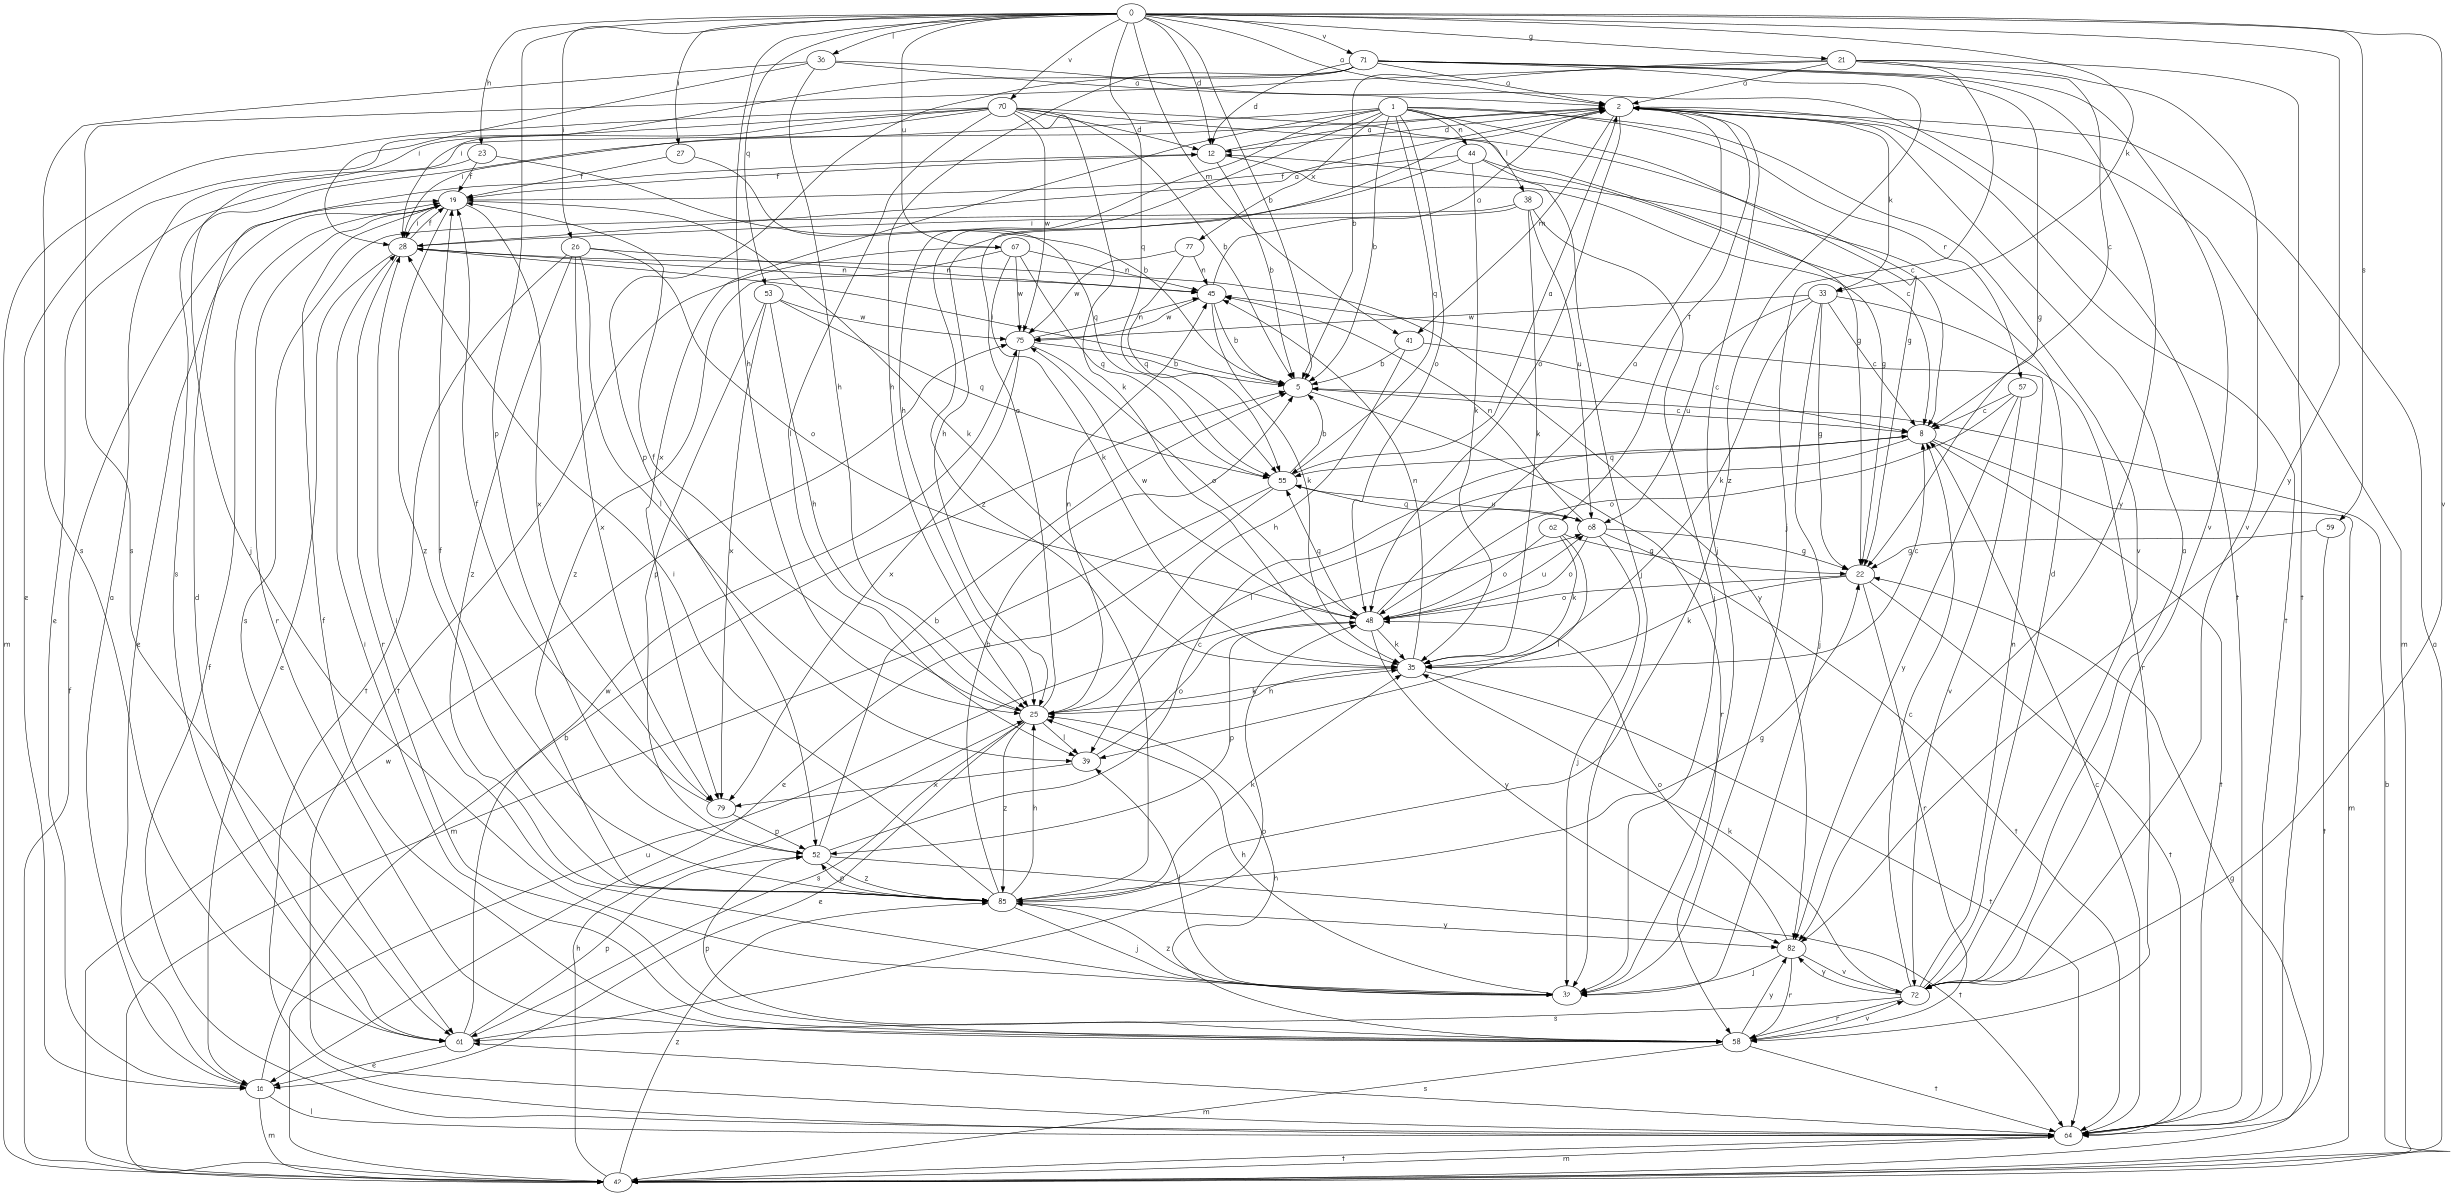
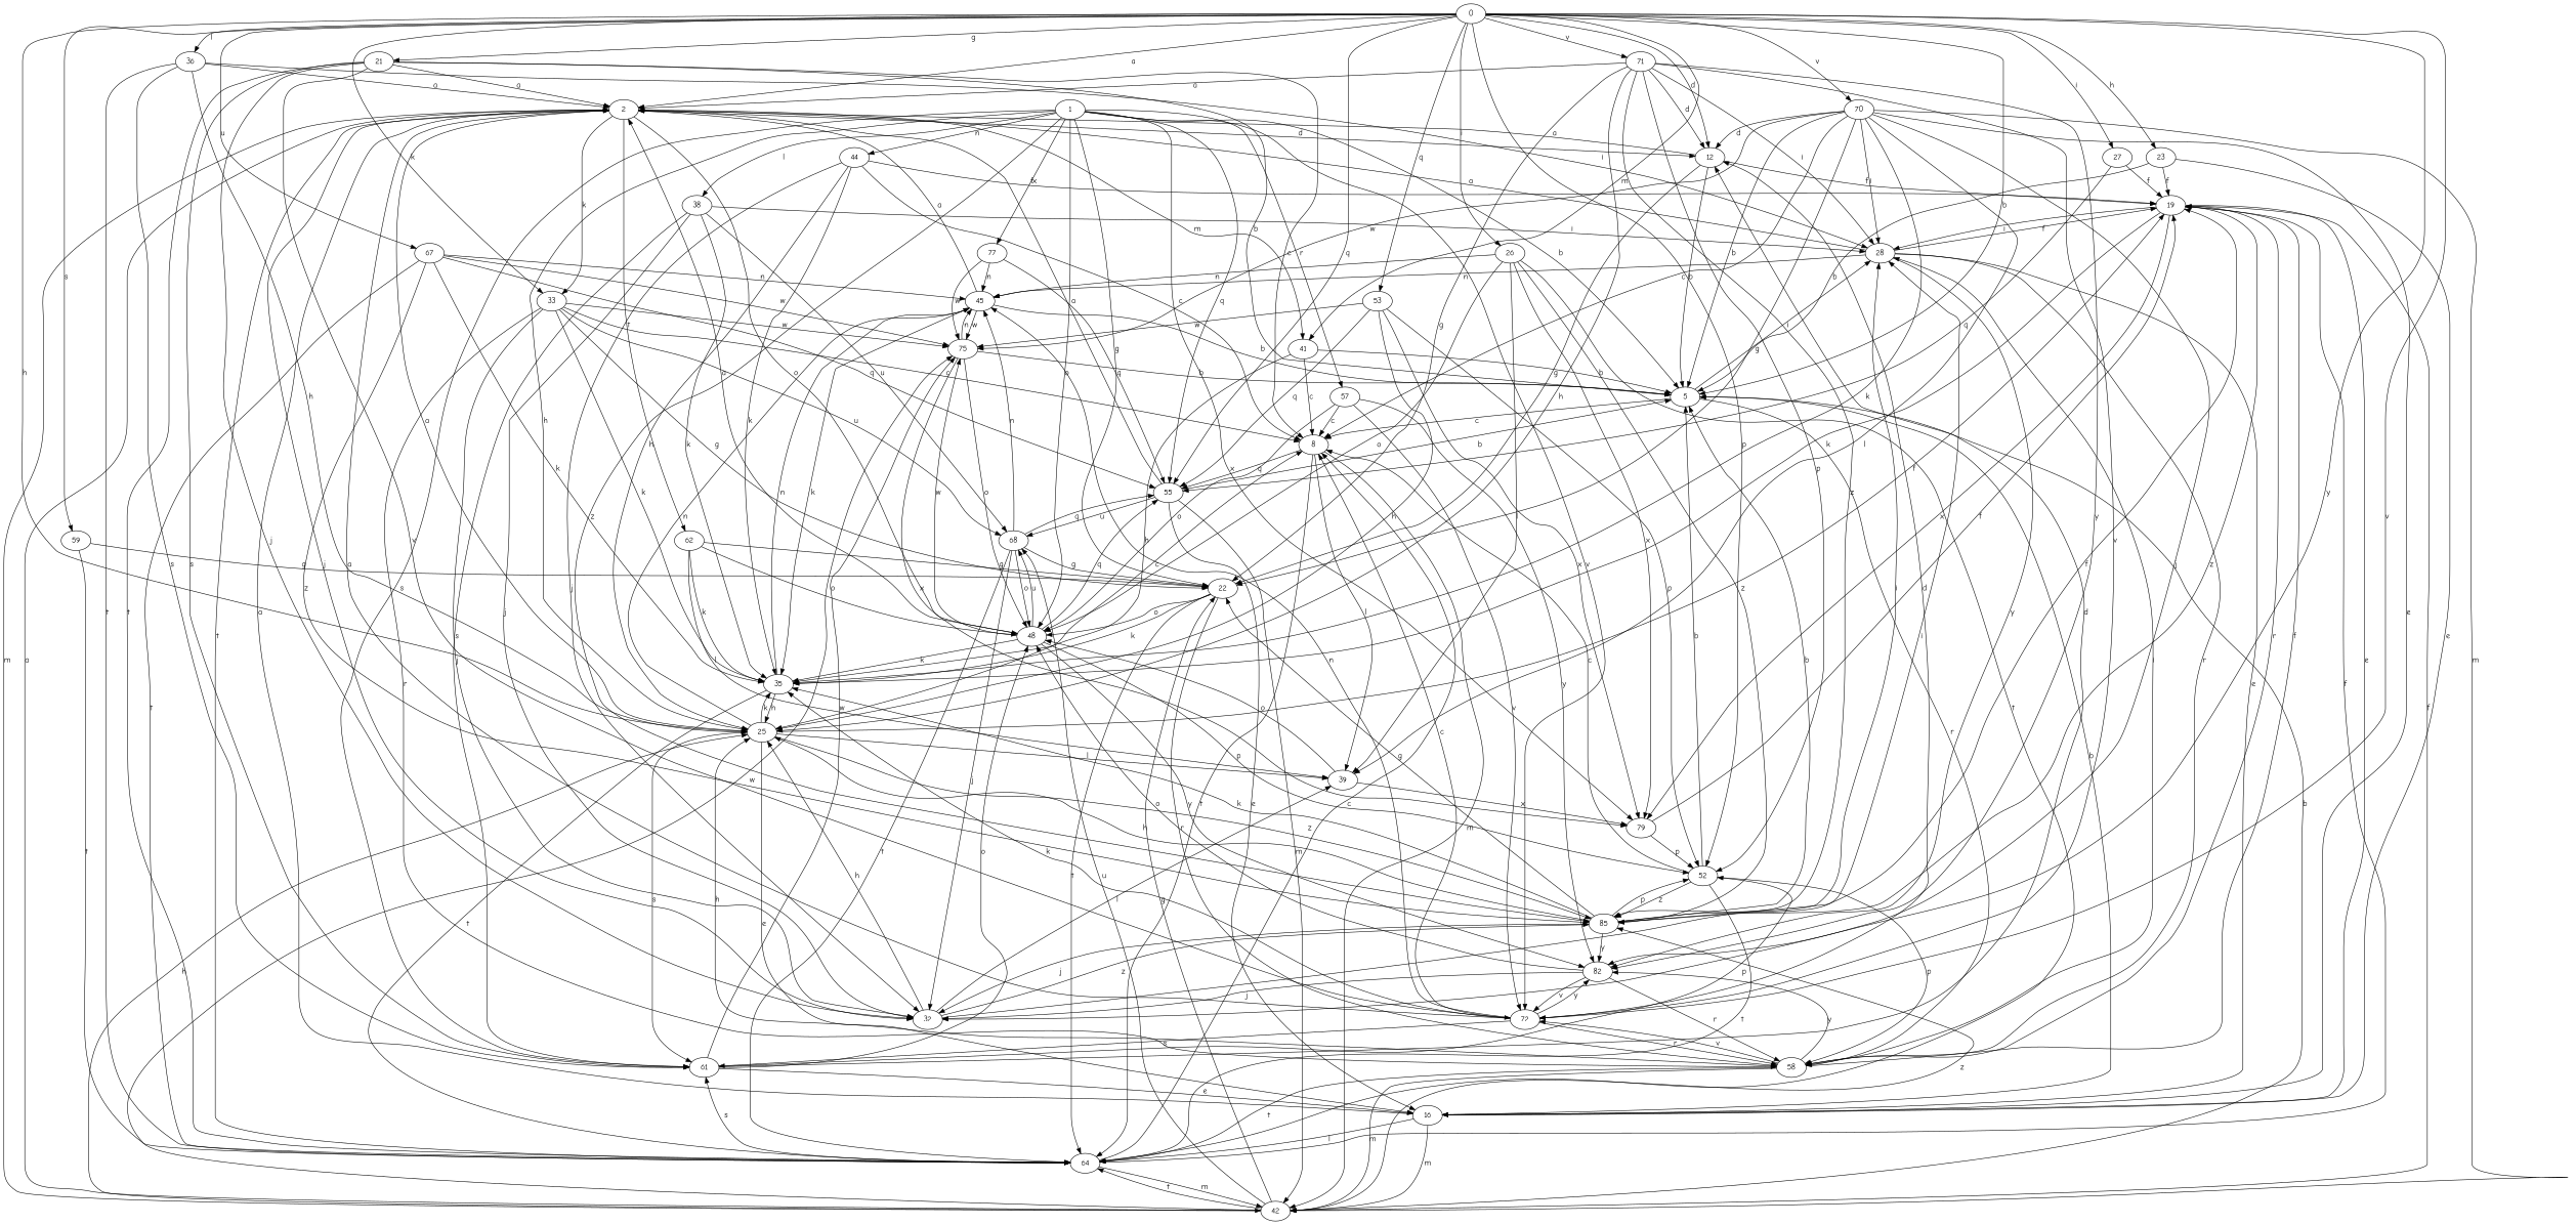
  strict digraph {
    fontname="Comic Neue"
    node [fontname="Comic Neue"]
    edge [fontname="Comic Neue"]
    0
    2
    5
    12
    21
    23
    25
    26
    27
    33
    36
    41
    52
    53
    55
    59
    67
    70
    71
    72
    82
    48
    32
    42
    62
    64
    8
    28
    58
    22
    19
    61
    16
    85
    39
    35
    45
    79
    68
    75
    1
    38
    44
    57
    77
    0 -> 2 [label=a]
    0 -> 5 [label=b]
    0 -> 12 [label=d]
    0 -> 21 [label=g]
    0 -> 23 [label=h]
    0 -> 25 [label=h]
    0 -> 26 [label=i]
    0 -> 27 [label=i]
    0 -> 33 [label=k]
    0 -> 36 [label=l]
    0 -> 41 [label=m]
    0 -> 52 [label=p]
    0 -> 53 [label=q]
    0 -> 55 [label=q]
    0 -> 59 [label=s]
    0 -> 67 [label=u]
    0 -> 70 [label=v]
    0 -> 71 [label=v]
    0 -> 72 [label=v]
    0 -> 82 [label=y]
    2 -> 12 [label=d]
    2 -> 33 [label=k]
    2 -> 41 [label=m]
    2 -> 48 [label=o]
    2 -> 32 [label=j]
    2 -> 42 [label=m]
    2 -> 62 [label=t]
    2 -> 64 [label=t]
    5 -> 8 [label=c]
    5 -> 28 [label=i]
    5 -> 58 [label=r]
    12 -> 2 [label=a]
    12 -> 5 [label=b]
    12 -> 22 [label=g]
    12 -> 19 [label=f]
    21 -> 2 [label=a]
    21 -> 5 [label=b]
    21 -> 72 [label=v]
    21 -> 32 [label=j]
    21 -> 64 [label=t]
    21 -> 8 [label=c]
    21 -> 61 [label=s]
    23 -> 5 [label=b]
    23 -> 19 [label=f]
    23 -> 16 [label=e]
    25 -> 2 [label=a]
    25 -> 19 [label=f]
    25 -> 61 [label=s]
    25 -> 16 [label=e]
    25 -> 85 [label=z]
    25 -> 39 [label=l]
    25 -> 35 [label=k]
    25 -> 45 [label=n]
    26 -> 48 [label=o]
    26 -> 64 [label=t]
    26 -> 85 [label=z]
    26 -> 39 [label=l]
    26 -> 45 [label=n]
    26 -> 79 [label=x]
    27 -> 55 [label=q]
    27 -> 19 [label=f]
    33 -> 32 [label=j]
    33 -> 8 [label=c]
    33 -> 58 [label=r]
    33 -> 22 [label=g]
    33 -> 35 [label=k]
    33 -> 68 [label=u]
    33 -> 75 [label=w]
    36 -> 2 [label=a]
    36 -> 25 [label=h]
    36 -> 64 [label=t]
    36 -> 28 [label=i]
    36 -> 61 [label=s]
    41 -> 5 [label=b]
    41 -> 25 [label=h]
    41 -> 8 [label=c]
    52 -> 5 [label=b]
    52 -> 64 [label=t]
    52 -> 8 [label=c]
    52 -> 85 [label=z]
    53 -> 25 [label=h]
    53 -> 52 [label=p]
    53 -> 55 [label=q]
    53 -> 79 [label=x]
    53 -> 75 [label=w]
    55 -> 2 [label=a]
    55 -> 5 [label=b]
    55 -> 42 [label=m]
    55 -> 16 [label=e]
    55 -> 68 [label=u]
    59 -> 64 [label=t]
    59 -> 22 [label=g]
    67 -> 55 [label=q]
    67 -> 64 [label=t]
    67 -> 85 [label=z]
    67 -> 35 [label=k]
    67 -> 45 [label=n]
    67 -> 75 [label=w]
    70 -> 5 [label=b]
    70 -> 12 [label=d]
    70 -> 32 [label=j]
    70 -> 42 [label=m]
    70 -> 8 [label=c]
    70 -> 28 [label=i]
    70 -> 22 [label=g]
    70 -> 16 [label=e]
    70 -> 39 [label=l]
    70 -> 35 [label=k]
    70 -> 75 [label=w]
    71 -> 2 [label=a]
    71 -> 12 [label=d]
    71 -> 25 [label=h]
    71 -> 52 [label=p]
    71 -> 72 [label=v]
    71 -> 82 [label=y]
    71 -> 28 [label=i]
    71 -> 22 [label=g]
    71 -> 85 [label=z]
    72 -> 2 [label=a]
    72 -> 12 [label=d]
    72 -> 82 [label=y]
    72 -> 8 [label=c]
    72 -> 58 [label=r]
    72 -> 61 [label=s]
    72 -> 35 [label=k]
    72 -> 45 [label=n]
    82 -> 72 [label=v]
    82 -> 48 [label=o]
    82 -> 32 [label=j]
    82 -> 58 [label=r]
    48 -> 2 [label=a]
    48 -> 52 [label=p]
    48 -> 55 [label=q]
    48 -> 82 [label=y]
    48 -> 35 [label=k]
    48 -> 68 [label=u]
    48 -> 75 [label=w]
    32 -> 25 [label=h]
    32 -> 28 [label=i]
    32 -> 85 [label=z]
    32 -> 39 [label=l]
    42 -> 2 [label=a]
    42 -> 5 [label=b]
    42 -> 25 [label=h]
    42 -> 64 [label=t]
    42 -> 22 [label=g]
    42 -> 19 [label=f]
    42 -> 85 [label=z]
    42 -> 68 [label=u]
    42 -> 75 [label=w]
    62 -> 48 [label=o]
    62 -> 22 [label=g]
    62 -> 39 [label=l]
    62 -> 35 [label=k]
    64 -> 42 [label=m]
    64 -> 8 [label=c]
    64 -> 19 [label=f]
    64 -> 61 [label=s]
    8 -> 55 [label=q]
    8 -> 42 [label=m]
    8 -> 64 [label=t]
    8 -> 39 [label=l]
    28 -> 2 [label=a]
    28 -> 82 [label=y]
    28 -> 58 [label=r]
    28 -> 19 [label=f]
    28 -> 16 [label=e]
    28 -> 45 [label=n]
    58 -> 25 [label=h]
-   58 -> 52 [label=p]
+   52 -> 58 [label=p]
    58 -> 72 [label=v]
    58 -> 82 [label=y]
    58 -> 42 [label=m]
    58 -> 64 [label=t]
    58 -> 28 [label=i]
    58 -> 19 [label=f]
    22 -> 48 [label=o]
    22 -> 64 [label=t]
    22 -> 58 [label=r]
    22 -> 35 [label=k]
    19 -> 28 [label=i]
    19 -> 58 [label=r]
    19 -> 16 [label=e]
    19 -> 85 [label=z]
    19 -> 35 [label=k]
    19 -> 79 [label=x]
    61 -> 12 [label=d]
    61 -> 52 [label=p]
    61 -> 48 [label=o]
    61 -> 16 [label=e]
    61 -> 75 [label=w]
    16 -> 2 [label=a]
    16 -> 5 [label=b]
    16 -> 42 [label=m]
    16 -> 64 [label=l]
    85 -> 5 [label=b]
    85 -> 25 [label=h]
    85 -> 52 [label=p]
    85 -> 82 [label=y]
    85 -> 32 [label=j]
    85 -> 28 [label=i]
    85 -> 22 [label=g]
    85 -> 19 [label=f]
    85 -> 35 [label=k]
    39 -> 48 [label=o]
    39 -> 79 [label=x]
    35 -> 25 [label=h]
    35 -> 64 [label=t]
    35 -> 8 [label=c]
    35 -> 45 [label=n]
    45 -> 2 [label=a]
    45 -> 5 [label=b]
    45 -> 35 [label=k]
    45 -> 75 [label=w]
    79 -> 52 [label=p]
    79 -> 19 [label=f]
    68 -> 55 [label=q]
    68 -> 48 [label=o]
    68 -> 32 [label=j]
    68 -> 64 [label=t]
    68 -> 22 [label=g]
    68 -> 45 [label=n]
    75 -> 5 [label=b]
    75 -> 48 [label=o]
    75 -> 45 [label=n]
    75 -> 79 [label=x]
    1 -> 5 [label=b]
    1 -> 25 [label=h]
    1 -> 55 [label=q]
    1 -> 72 [label=v]
    1 -> 48 [label=o]
    1 -> 22 [label=g]
    1 -> 61 [label=s]
    1 -> 85 [label=z]
    1 -> 79 [label=x]
    1 -> 38 [label=l]
    1 -> 44 [label=n]
    1 -> 57 [label=r]
    1 -> 77 [label=x]
    38 -> 32 [label=j]
    38 -> 28 [label=i]
    38 -> 61 [label=s]
    38 -> 35 [label=k]
    38 -> 68 [label=u]
    44 -> 25 [label=h]
    44 -> 32 [label=j]
    44 -> 8 [label=c]
    44 -> 19 [label=f]
    44 -> 35 [label=k]
    57 -> 72 [label=v]
    57 -> 82 [label=y]
    57 -> 48 [label=o]
    57 -> 8 [label=c]
    77 -> 55 [label=q]
    77 -> 45 [label=n]
    77 -> 75 [label=w]
  }
